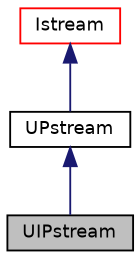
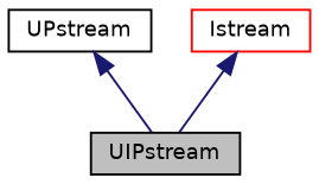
  digraph {
    node [color=black fontname=Helvetica fontsize=10 shape=record]
    edge [color=midnightblue dir=back fontname=Helvetica fontsize=10 labelfontname=Helvetica labelfontsize=10 style=solid]
    n1 [fillcolor=grey75 fontcolor=black height=0.2 label=UIPstream style=filled width=0.4]
    n2 [height=0.2 label=UPstream width=0.4]
    n3 [color=red height=0.2 label=Istream width=0.4]
    n2 -> n1
-   n3 -> n2
+   n3 -> n1
  }
